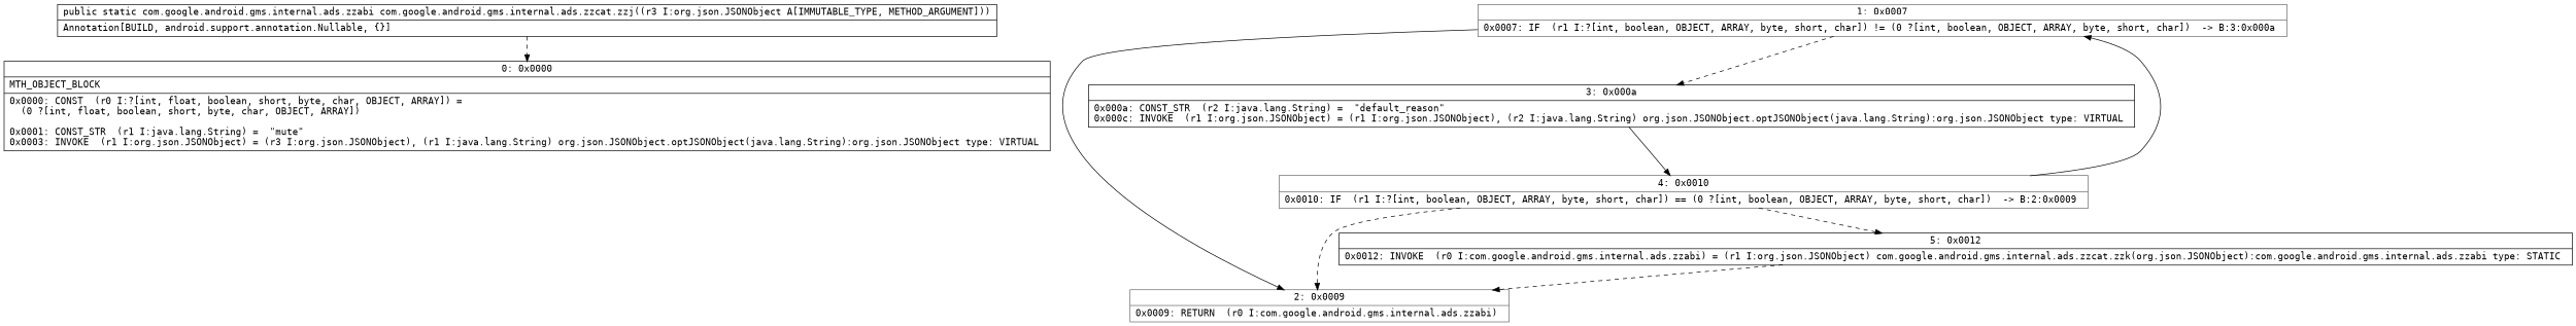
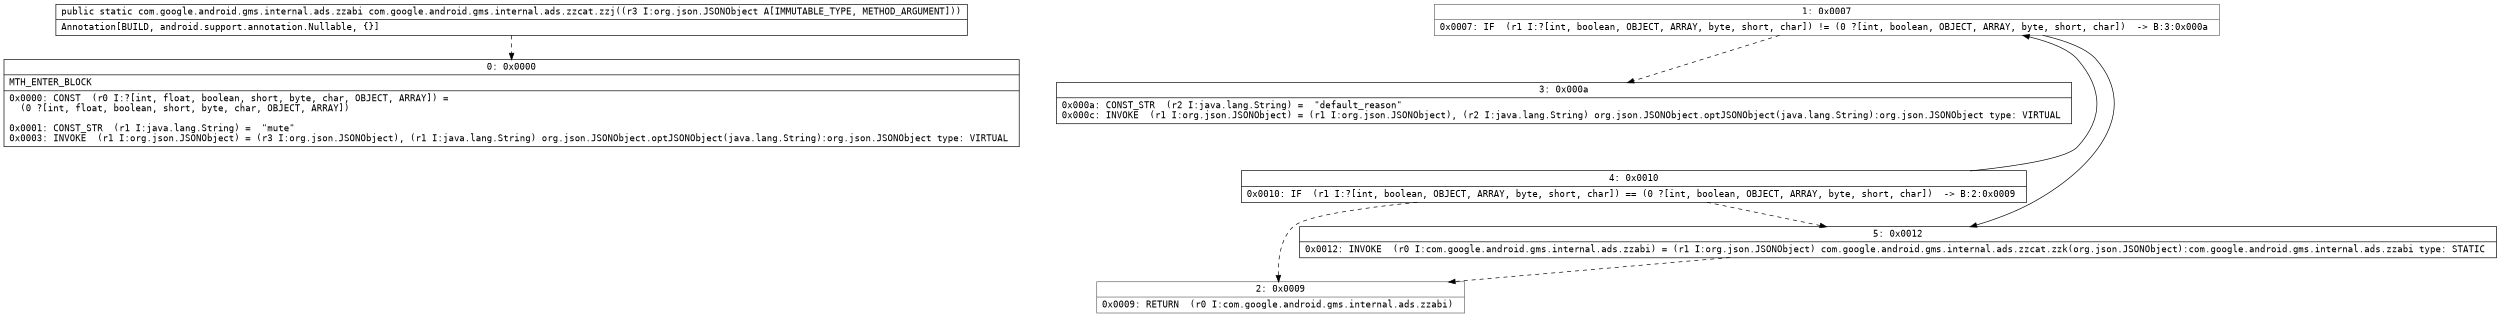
  digraph {
    fontname="DejaVu Sans Mono"
    node [color=black fontname="DejaVu Sans Mono" shape=record]
    edge [fontname="DejaVu Sans Mono" style=dashed]
-   n1 [label="{0\:\ 0x0000|MTH_OBJECT_BLOCK\l|0x0000: CONST  (r0 I:?[int, float, boolean, short, byte, char, OBJECT, ARRAY]) = \l  (0 ?[int, float, boolean, short, byte, char, OBJECT, ARRAY])\l \l0x0001: CONST_STR  (r1 I:java.lang.String) =  \"mute\" \l0x0003: INVOKE  (r1 I:org.json.JSONObject) = (r3 I:org.json.JSONObject), (r1 I:java.lang.String) org.json.JSONObject.optJSONObject(java.lang.String):org.json.JSONObject type: VIRTUAL \l}"]
+   n1 [label="{0\:\ 0x0000|MTH_ENTER_BLOCK\l|0x0000: CONST  (r0 I:?[int, float, boolean, short, byte, char, OBJECT, ARRAY]) = \l  (0 ?[int, float, boolean, short, byte, char, OBJECT, ARRAY])\l \l0x0001: CONST_STR  (r1 I:java.lang.String) =  \"mute\" \l0x0003: INVOKE  (r1 I:org.json.JSONObject) = (r3 I:org.json.JSONObject), (r1 I:java.lang.String) org.json.JSONObject.optJSONObject(java.lang.String):org.json.JSONObject type: VIRTUAL \l}"]
    n2 [color=gray40 label="{1\:\ 0x0007|0x0007: IF  (r1 I:?[int, boolean, OBJECT, ARRAY, byte, short, char]) != (0 ?[int, boolean, OBJECT, ARRAY, byte, short, char])  \-\> B:3:0x000a \l}"]
    n3 [color=gray40 label="{2\:\ 0x0009|0x0009: RETURN  (r0 I:com.google.android.gms.internal.ads.zzabi) \l}"]
    n4 [label="{3\:\ 0x000a|0x000a: CONST_STR  (r2 I:java.lang.String) =  \"default_reason\" \l0x000c: INVOKE  (r1 I:org.json.JSONObject) = (r1 I:org.json.JSONObject), (r2 I:java.lang.String) org.json.JSONObject.optJSONObject(java.lang.String):org.json.JSONObject type: VIRTUAL \l}"]
-   n5 [color=gray40 label="{4\:\ 0x0010|0x0010: IF  (r1 I:?[int, boolean, OBJECT, ARRAY, byte, short, char]) == (0 ?[int, boolean, OBJECT, ARRAY, byte, short, char])  \-\> B:2:0x0009 \l}"]
+   n5 [label="{4\:\ 0x0010|0x0010: IF  (r1 I:?[int, boolean, OBJECT, ARRAY, byte, short, char]) == (0 ?[int, boolean, OBJECT, ARRAY, byte, short, char])  \-\> B:2:0x0009 \l}"]
    n6 [label="{5\:\ 0x0012|0x0012: INVOKE  (r0 I:com.google.android.gms.internal.ads.zzabi) = (r1 I:org.json.JSONObject) com.google.android.gms.internal.ads.zzcat.zzk(org.json.JSONObject):com.google.android.gms.internal.ads.zzabi type: STATIC \l}"]
    n7 [label="{public static com.google.android.gms.internal.ads.zzabi com.google.android.gms.internal.ads.zzcat.zzj((r3 I:org.json.JSONObject A[IMMUTABLE_TYPE, METHOD_ARGUMENT]))  | Annotation[BUILD, android.support.annotation.Nullable, \{\}]\l}"]
-   n2 -> n3 [style=solid]
+   n2 -> n6 [style=solid]
    n2 -> n4
-   n4 -> n5 [style=solid]
    n5 -> n2 [style=solid]
    n5 -> n3
    n5 -> n6
    n6 -> n3
    n7 -> n1
  }
